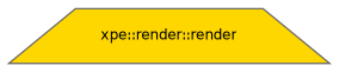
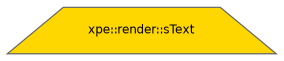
  digraph {
    rankdir=LR
-   n1 [color=grey40 fillcolor=gold fontname=Helvetica fontsize=10 height=0.2 label="xpe::render::render" shape=trapezium style=filled width=0.4]
+   n1 [color=grey40 fillcolor=gold fontname=Helvetica fontsize=10 height=0.2 label="xpe::render::sText" shape=trapezium style=filled width=0.4]
  }
